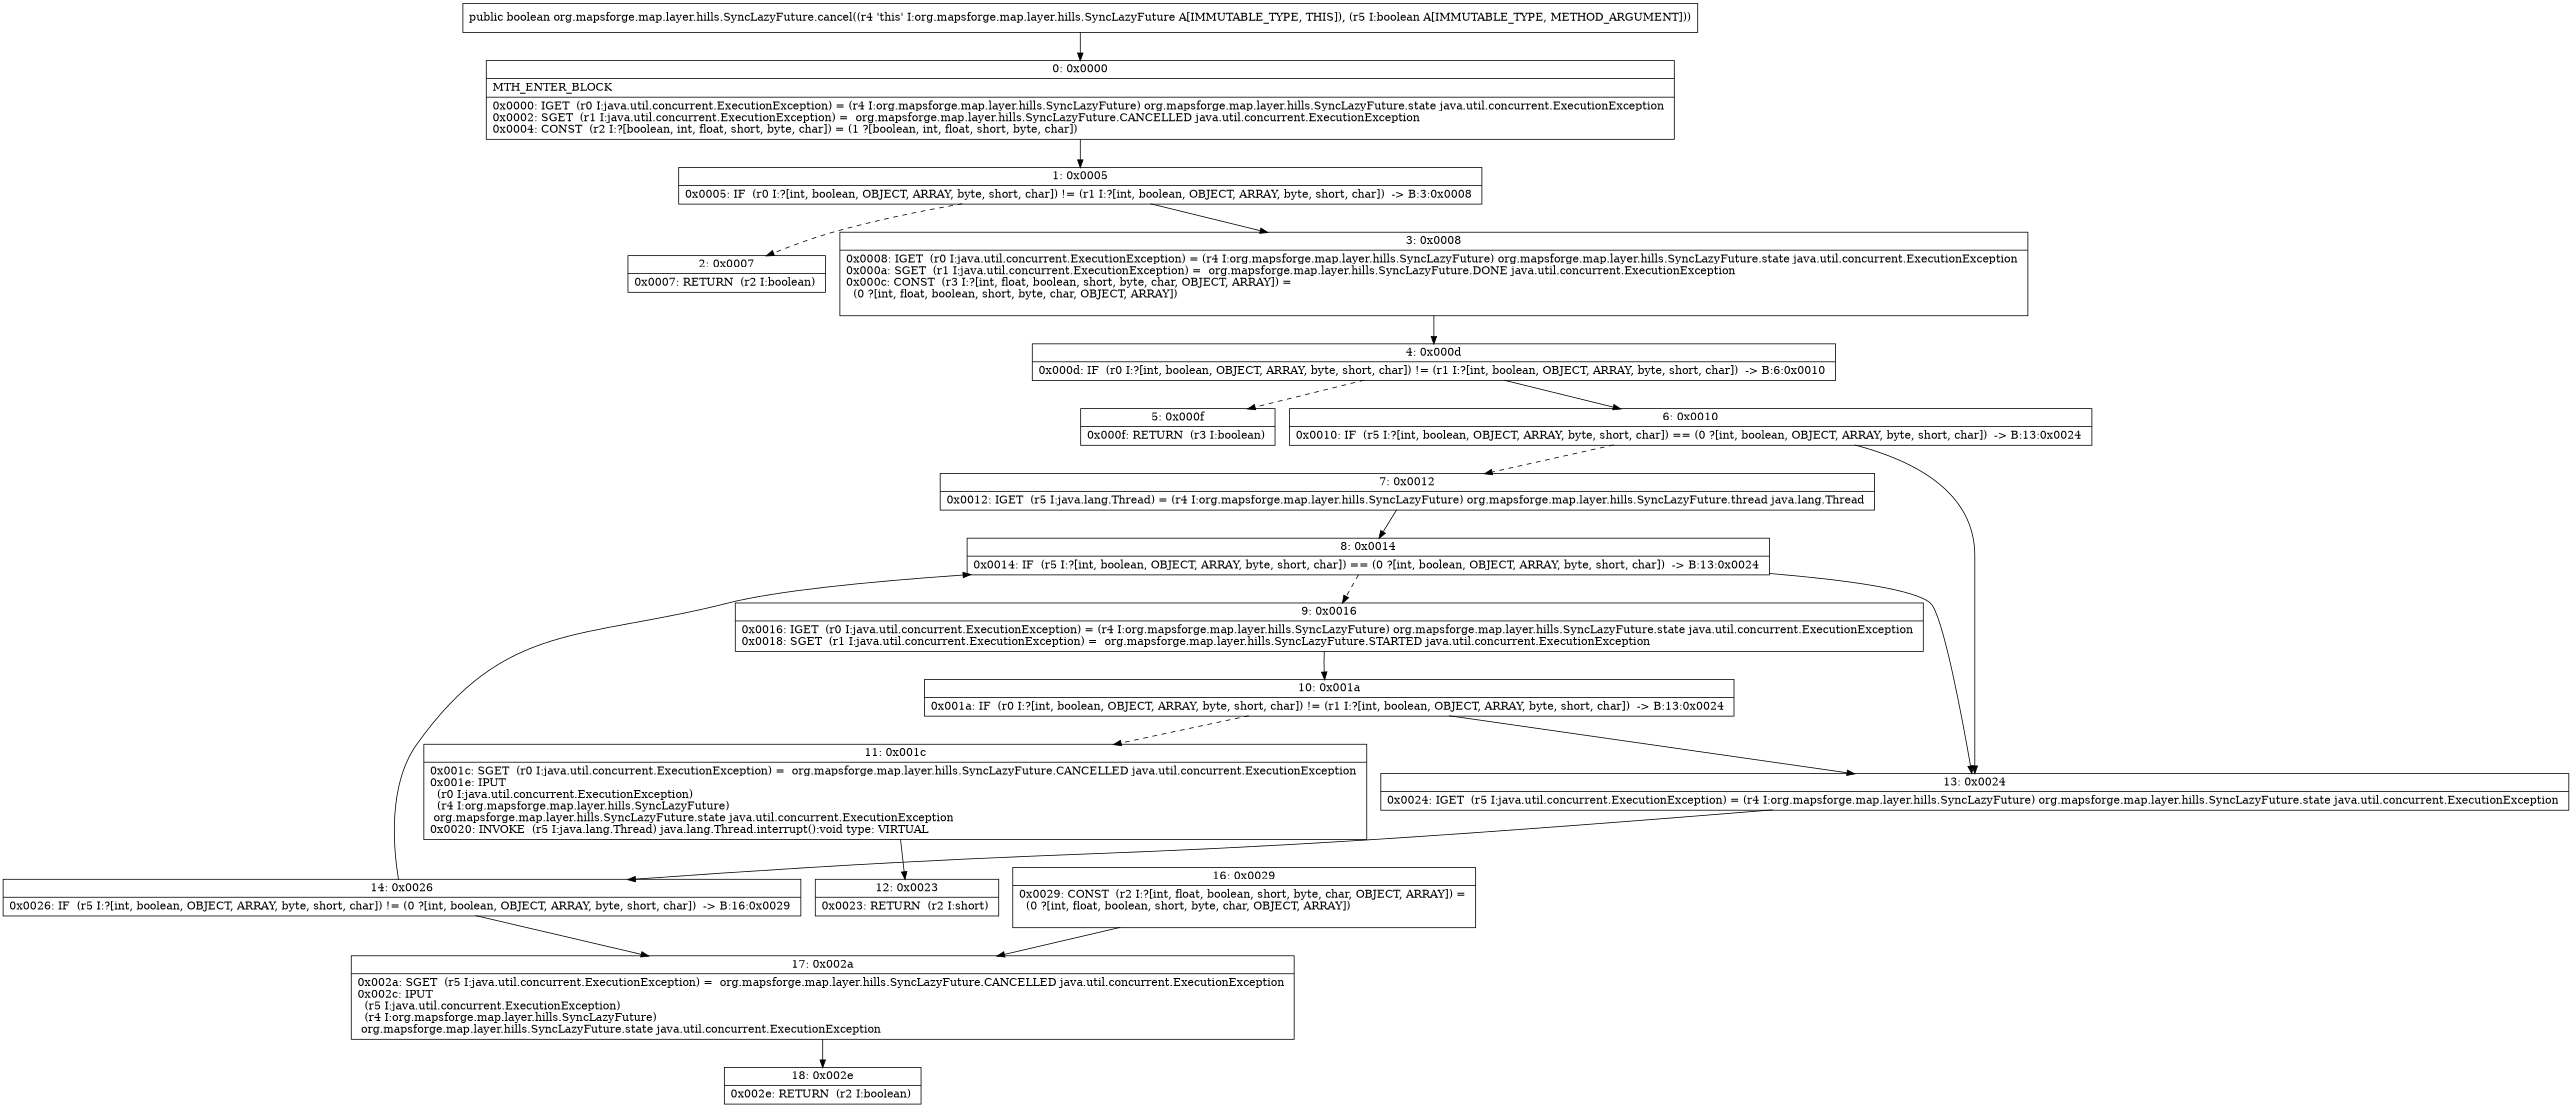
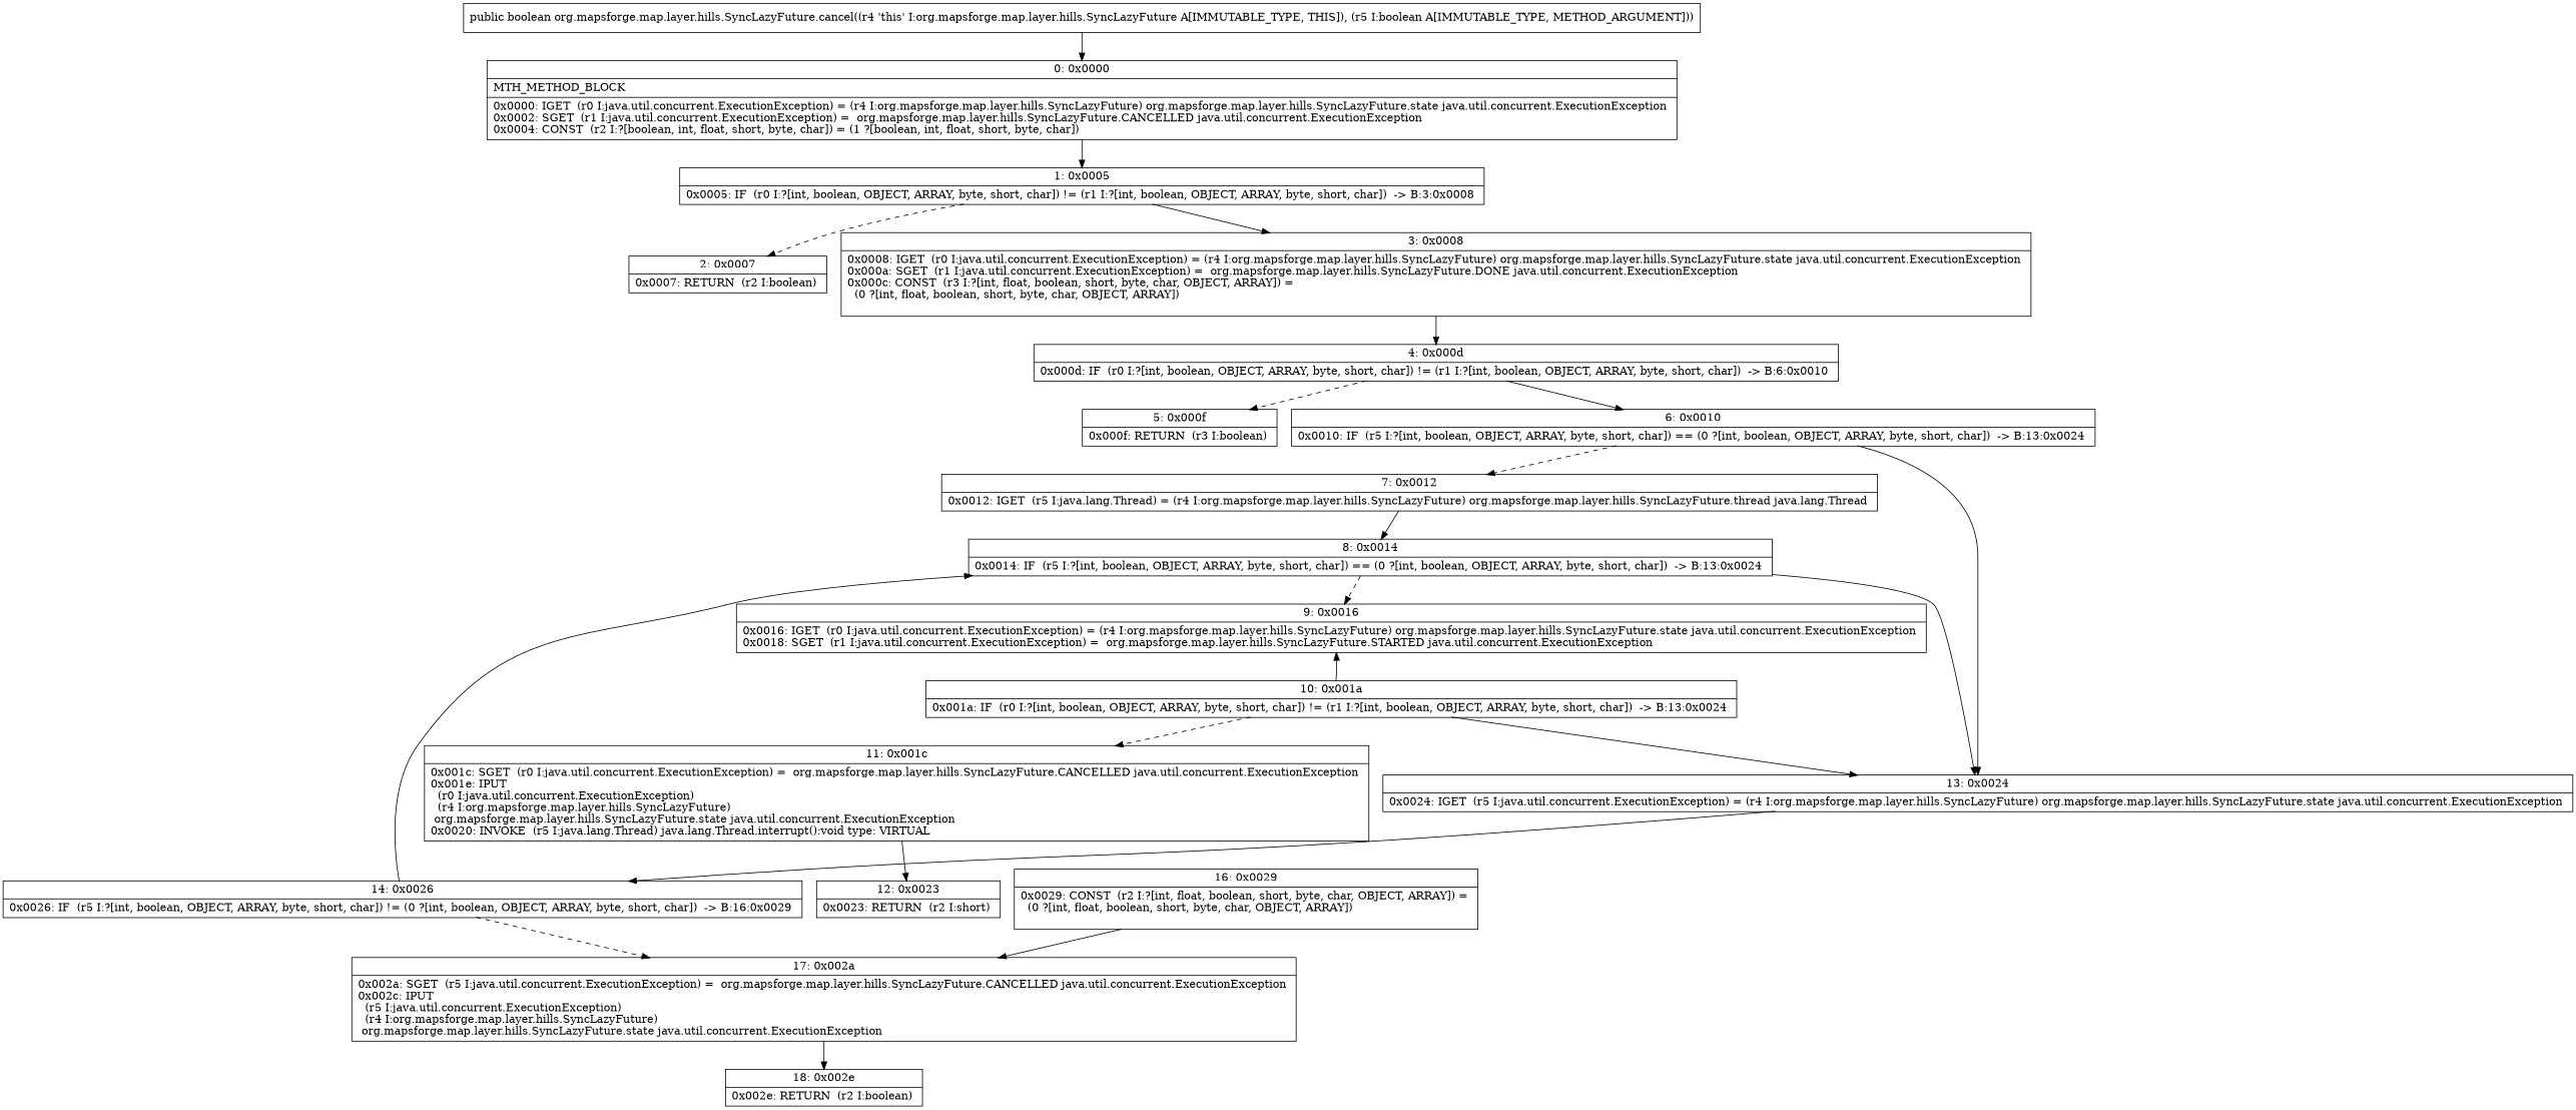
  digraph {
    node [shape=record]
-   n1 [label="{0\:\ 0x0000|MTH_ENTER_BLOCK\l|0x0000: IGET  (r0 I:java.util.concurrent.ExecutionException) = (r4 I:org.mapsforge.map.layer.hills.SyncLazyFuture) org.mapsforge.map.layer.hills.SyncLazyFuture.state java.util.concurrent.ExecutionException \l0x0002: SGET  (r1 I:java.util.concurrent.ExecutionException) =  org.mapsforge.map.layer.hills.SyncLazyFuture.CANCELLED java.util.concurrent.ExecutionException \l0x0004: CONST  (r2 I:?[boolean, int, float, short, byte, char]) = (1 ?[boolean, int, float, short, byte, char]) \l}"]
+   n1 [label="{0\:\ 0x0000|MTH_METHOD_BLOCK\l|0x0000: IGET  (r0 I:java.util.concurrent.ExecutionException) = (r4 I:org.mapsforge.map.layer.hills.SyncLazyFuture) org.mapsforge.map.layer.hills.SyncLazyFuture.state java.util.concurrent.ExecutionException \l0x0002: SGET  (r1 I:java.util.concurrent.ExecutionException) =  org.mapsforge.map.layer.hills.SyncLazyFuture.CANCELLED java.util.concurrent.ExecutionException \l0x0004: CONST  (r2 I:?[boolean, int, float, short, byte, char]) = (1 ?[boolean, int, float, short, byte, char]) \l}"]
    n2 [label="{1\:\ 0x0005|0x0005: IF  (r0 I:?[int, boolean, OBJECT, ARRAY, byte, short, char]) != (r1 I:?[int, boolean, OBJECT, ARRAY, byte, short, char])  \-\> B:3:0x0008 \l}"]
    n3 [label="{2\:\ 0x0007|0x0007: RETURN  (r2 I:boolean) \l}"]
    n4 [label="{3\:\ 0x0008|0x0008: IGET  (r0 I:java.util.concurrent.ExecutionException) = (r4 I:org.mapsforge.map.layer.hills.SyncLazyFuture) org.mapsforge.map.layer.hills.SyncLazyFuture.state java.util.concurrent.ExecutionException \l0x000a: SGET  (r1 I:java.util.concurrent.ExecutionException) =  org.mapsforge.map.layer.hills.SyncLazyFuture.DONE java.util.concurrent.ExecutionException \l0x000c: CONST  (r3 I:?[int, float, boolean, short, byte, char, OBJECT, ARRAY]) = \l  (0 ?[int, float, boolean, short, byte, char, OBJECT, ARRAY])\l \l}"]
    n5 [label="{4\:\ 0x000d|0x000d: IF  (r0 I:?[int, boolean, OBJECT, ARRAY, byte, short, char]) != (r1 I:?[int, boolean, OBJECT, ARRAY, byte, short, char])  \-\> B:6:0x0010 \l}"]
    n6 [label="{5\:\ 0x000f|0x000f: RETURN  (r3 I:boolean) \l}"]
    n7 [label="{6\:\ 0x0010|0x0010: IF  (r5 I:?[int, boolean, OBJECT, ARRAY, byte, short, char]) == (0 ?[int, boolean, OBJECT, ARRAY, byte, short, char])  \-\> B:13:0x0024 \l}"]
    n8 [label="{7\:\ 0x0012|0x0012: IGET  (r5 I:java.lang.Thread) = (r4 I:org.mapsforge.map.layer.hills.SyncLazyFuture) org.mapsforge.map.layer.hills.SyncLazyFuture.thread java.lang.Thread \l}"]
    n9 [label="{13\:\ 0x0024|0x0024: IGET  (r5 I:java.util.concurrent.ExecutionException) = (r4 I:org.mapsforge.map.layer.hills.SyncLazyFuture) org.mapsforge.map.layer.hills.SyncLazyFuture.state java.util.concurrent.ExecutionException \l}"]
    n10 [label="{8\:\ 0x0014|0x0014: IF  (r5 I:?[int, boolean, OBJECT, ARRAY, byte, short, char]) == (0 ?[int, boolean, OBJECT, ARRAY, byte, short, char])  \-\> B:13:0x0024 \l}"]
    n11 [label="{14\:\ 0x0026|0x0026: IF  (r5 I:?[int, boolean, OBJECT, ARRAY, byte, short, char]) != (0 ?[int, boolean, OBJECT, ARRAY, byte, short, char])  \-\> B:16:0x0029 \l}"]
    n12 [label="{9\:\ 0x0016|0x0016: IGET  (r0 I:java.util.concurrent.ExecutionException) = (r4 I:org.mapsforge.map.layer.hills.SyncLazyFuture) org.mapsforge.map.layer.hills.SyncLazyFuture.state java.util.concurrent.ExecutionException \l0x0018: SGET  (r1 I:java.util.concurrent.ExecutionException) =  org.mapsforge.map.layer.hills.SyncLazyFuture.STARTED java.util.concurrent.ExecutionException \l}"]
    n13 [label="{10\:\ 0x001a|0x001a: IF  (r0 I:?[int, boolean, OBJECT, ARRAY, byte, short, char]) != (r1 I:?[int, boolean, OBJECT, ARRAY, byte, short, char])  \-\> B:13:0x0024 \l}"]
    n14 [label="{11\:\ 0x001c|0x001c: SGET  (r0 I:java.util.concurrent.ExecutionException) =  org.mapsforge.map.layer.hills.SyncLazyFuture.CANCELLED java.util.concurrent.ExecutionException \l0x001e: IPUT  \l  (r0 I:java.util.concurrent.ExecutionException)\l  (r4 I:org.mapsforge.map.layer.hills.SyncLazyFuture)\l org.mapsforge.map.layer.hills.SyncLazyFuture.state java.util.concurrent.ExecutionException \l0x0020: INVOKE  (r5 I:java.lang.Thread) java.lang.Thread.interrupt():void type: VIRTUAL \l}"]
    n15 [label="{12\:\ 0x0023|0x0023: RETURN  (r2 I:short) \l}"]
    n16 [label="{17\:\ 0x002a|0x002a: SGET  (r5 I:java.util.concurrent.ExecutionException) =  org.mapsforge.map.layer.hills.SyncLazyFuture.CANCELLED java.util.concurrent.ExecutionException \l0x002c: IPUT  \l  (r5 I:java.util.concurrent.ExecutionException)\l  (r4 I:org.mapsforge.map.layer.hills.SyncLazyFuture)\l org.mapsforge.map.layer.hills.SyncLazyFuture.state java.util.concurrent.ExecutionException \l}"]
    n17 [label="{16\:\ 0x0029|0x0029: CONST  (r2 I:?[int, float, boolean, short, byte, char, OBJECT, ARRAY]) = \l  (0 ?[int, float, boolean, short, byte, char, OBJECT, ARRAY])\l \l}"]
    n18 [label="{18\:\ 0x002e|0x002e: RETURN  (r2 I:boolean) \l}"]
    n19 [label="{public boolean org.mapsforge.map.layer.hills.SyncLazyFuture.cancel((r4 'this' I:org.mapsforge.map.layer.hills.SyncLazyFuture A[IMMUTABLE_TYPE, THIS]), (r5 I:boolean A[IMMUTABLE_TYPE, METHOD_ARGUMENT])) }"]
    n1 -> n2
    n2 -> n3 [style=dashed]
    n2 -> n4
    n4 -> n5
    n5 -> n6 [style=dashed]
    n5 -> n7
    n7 -> n8 [style=dashed]
    n7 -> n9
    n8 -> n10
    n9 -> n11
    n10 -> n9
    n10 -> n12 [style=dashed]
    n11 -> n10
-   n11 -> n16 [style=solid]
-   n12 -> n13
+   n11 -> n16 [style=dashed]
+   n13 -> n12
    n13 -> n9
    n13 -> n14 [style=dashed]
    n14 -> n15
    n16 -> n18
    n17 -> n16
    n19 -> n1
  }
